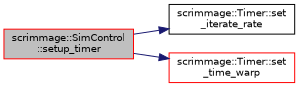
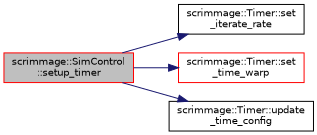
  digraph {
    rankdir=LR
    node [color=red fillcolor=white fontname=Helvetica fontsize=10 shape=record style=filled]
    edge [color=midnightblue fontname=Helvetica fontsize=10 labelfontname=Helvetica labelfontsize=10 style=solid]
    n1 [fillcolor=grey75 fontcolor=black height=0.2 label="scrimmage::SimControl\l::setup_timer" width=0.4]
    n2 [color=black height=0.2 label="scrimmage::Timer::set\l_iterate_rate" width=0.4]
    n3 [height=0.2 label="scrimmage::Timer::set\l_time_warp" width=0.4]
+   n4 [color=black height=0.2 label="scrimmage::Timer::update\l_time_config" width=0.4]
    n1 -> n2
    n1 -> n3
+   n1 -> n4
  }
